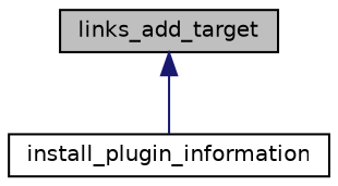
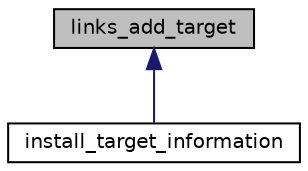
  digraph {
    rankdir=TB
    node [color=black fontname=Helvetica fontsize=10 shape=record style=filled]
    n1 [fillcolor=grey75 fontcolor=black height=0.2 label=links_add_target width=0.4]
-   n2 [fillcolor=white height=0.2 label=install_plugin_information width=0.4]
+   n2 [fillcolor=white height=0.2 label=install_target_information width=0.4]
    n1 -> n2 [color=midnightblue dir=back fontname=Helvetica fontsize=10 labelfontname=Helvetica labelfontsize=10 style=solid]
  }
